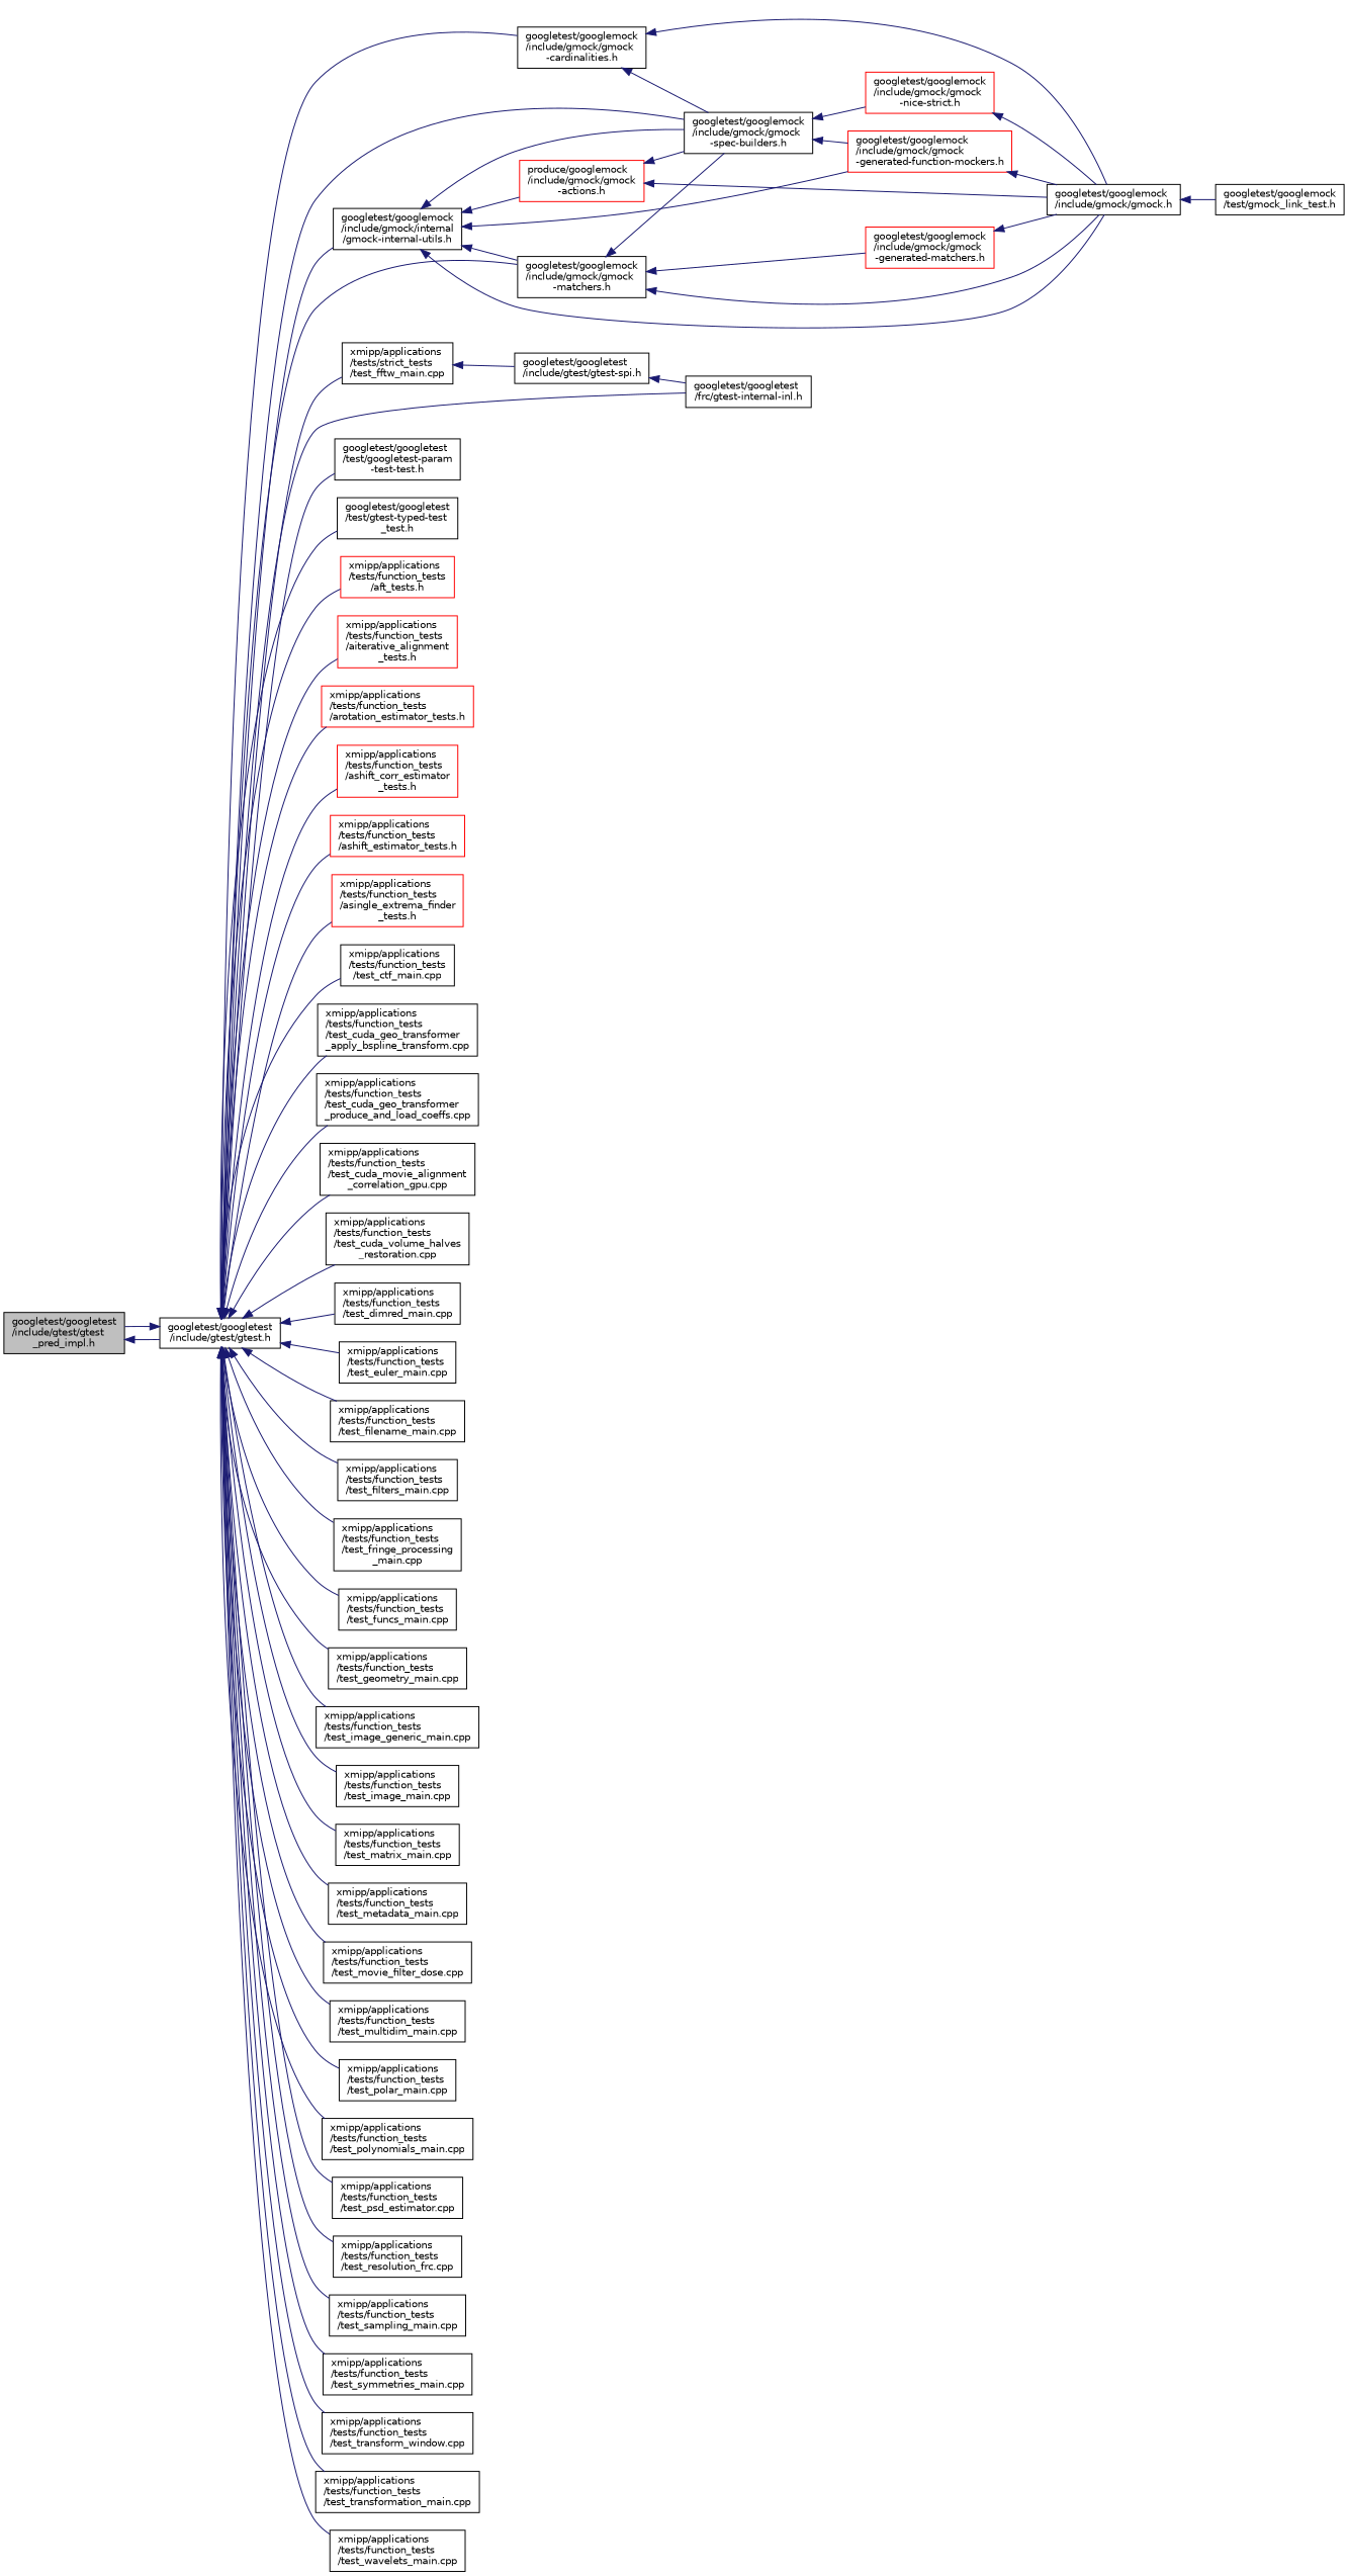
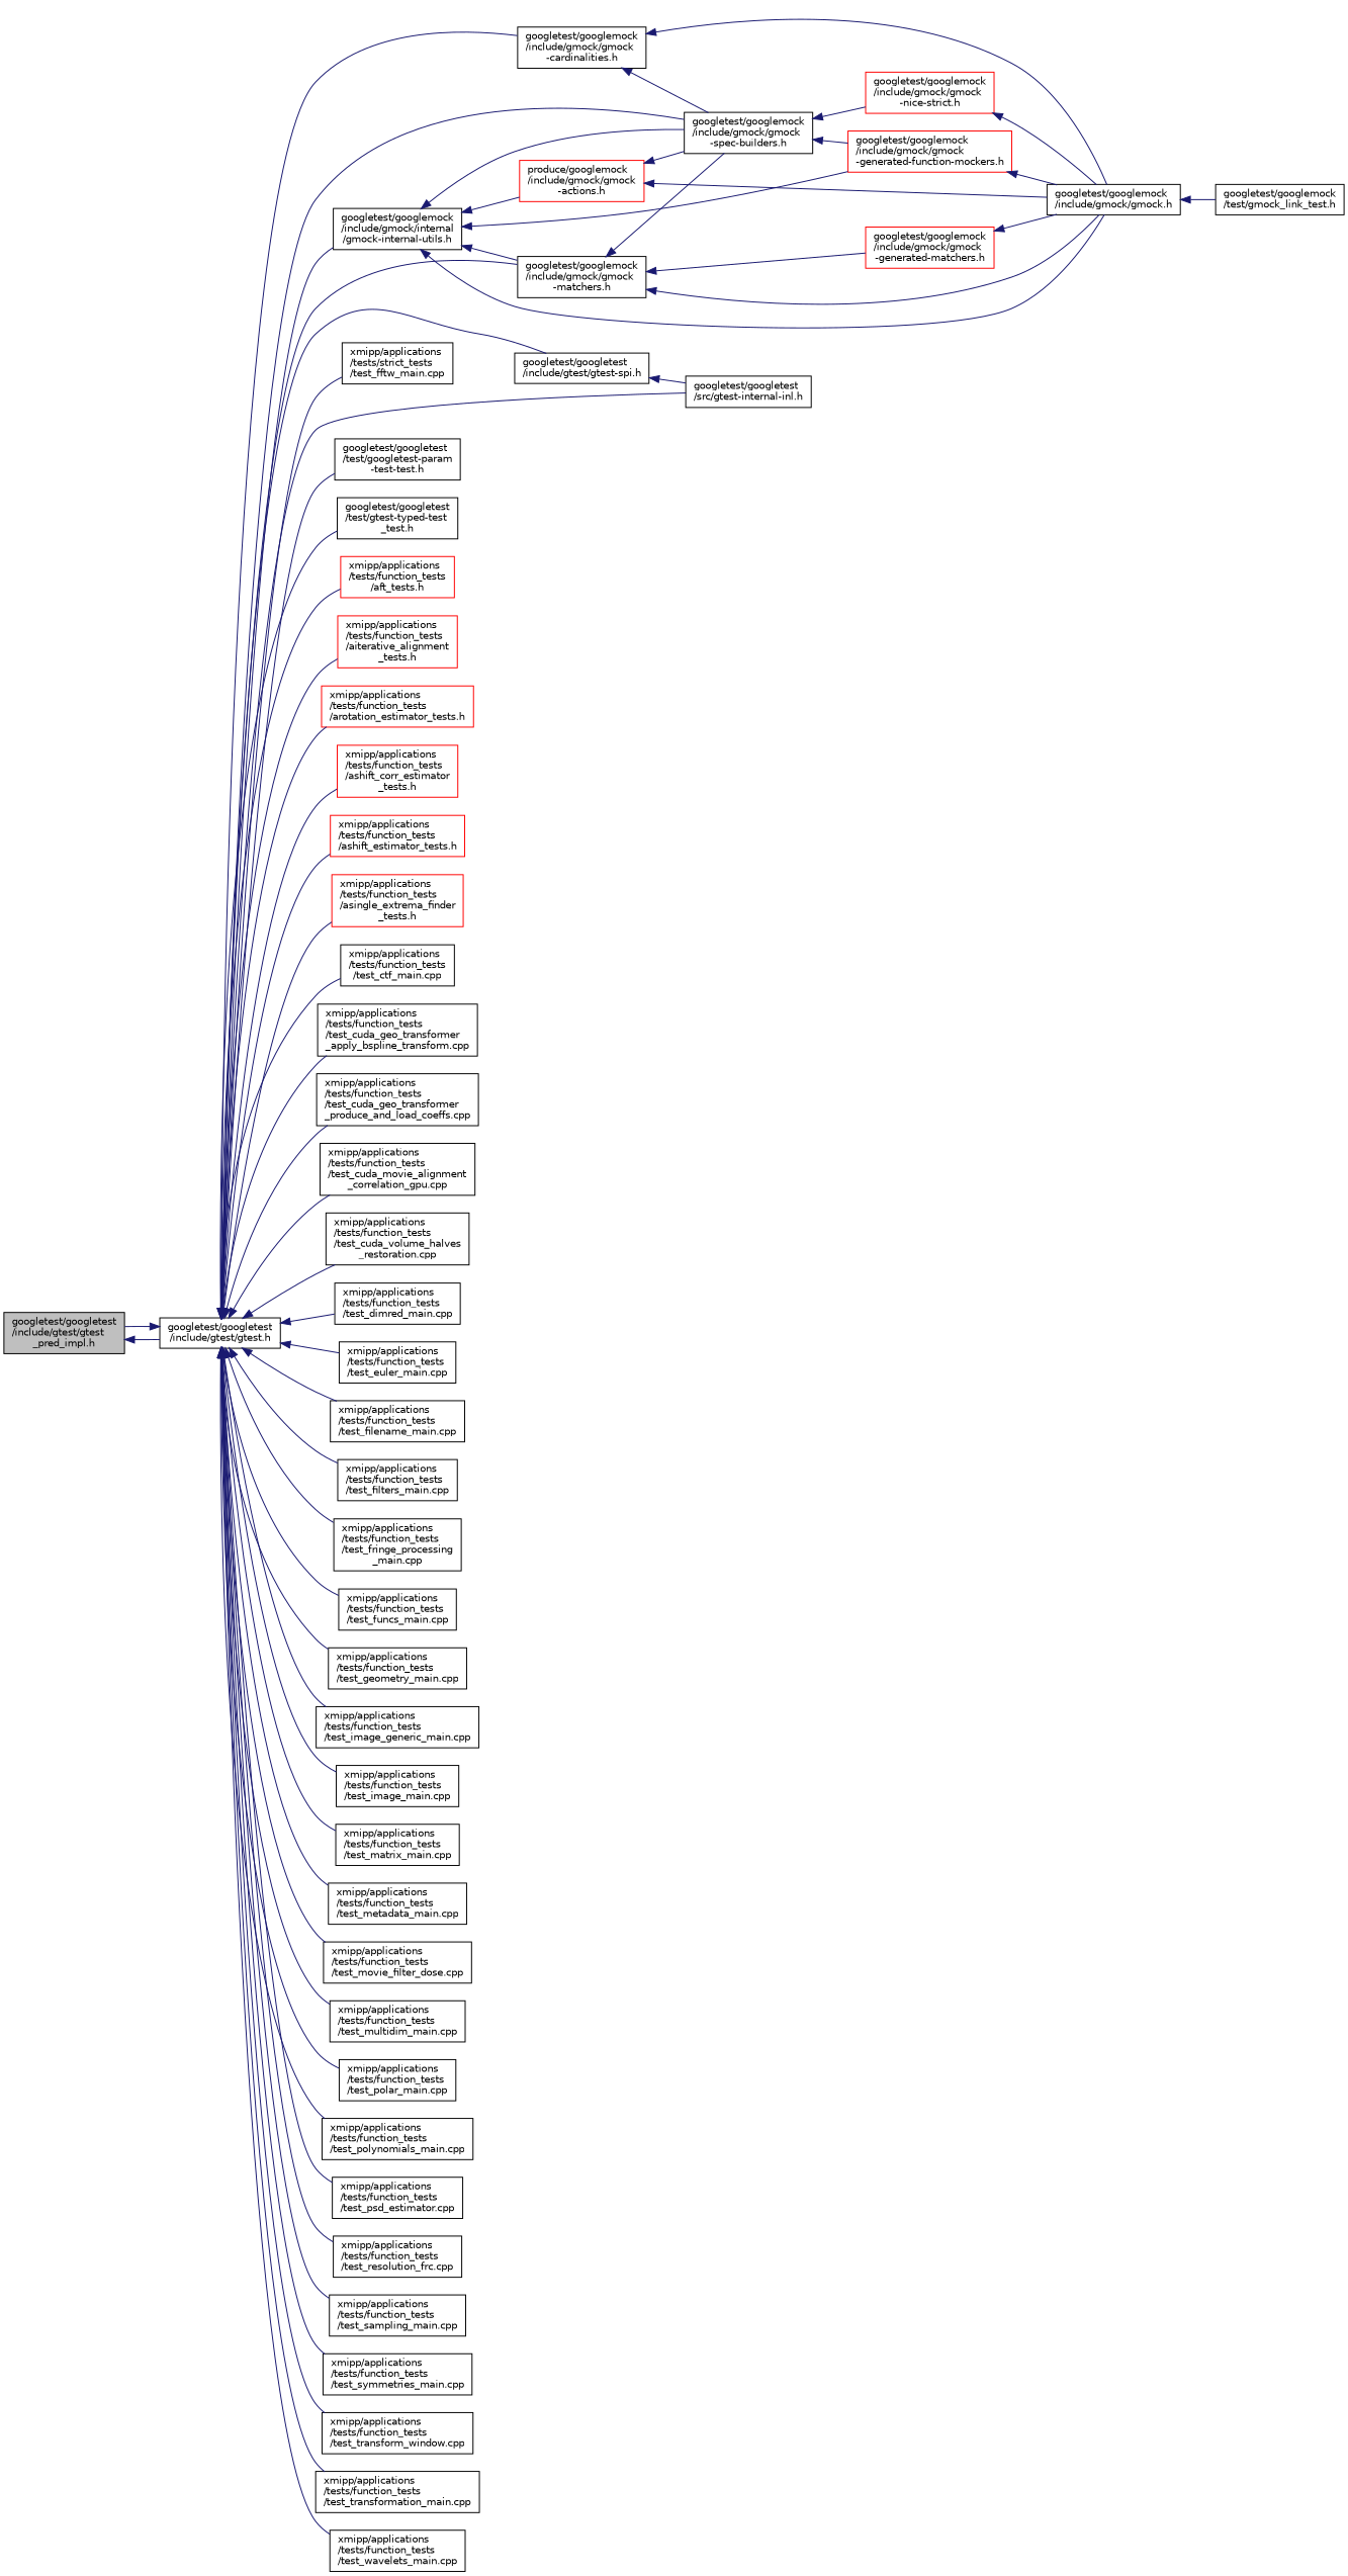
  digraph {
    rankdir=LR
    node [color=black fillcolor=white fontname=Helvetica fontsize=10 shape=record style=filled]
    edge [color=midnightblue dir=back fontname=Helvetica fontsize=10 labelfontname=Helvetica labelfontsize=10 style=solid]
    n1 [fillcolor=grey75 fontcolor=black height=0.2 label="googletest/googletest\l/include/gtest/gtest\l_pred_impl.h" width=0.4]
    n2 [height=0.2 label="googletest/googletest\l/include/gtest/gtest.h" width=0.4]
    n3 [height=0.2 label="googletest/googlemock\l/include/gmock/gmock\l-cardinalities.h" width=0.4]
    n4 [height=0.2 label="googletest/googlemock\l/include/gmock/gmock\l-spec-builders.h" width=0.4]
    n5 [height=0.2 label="googletest/googlemock\l/include/gmock/gmock\l-matchers.h" width=0.4]
    n6 [height=0.2 label="googletest/googlemock\l/include/gmock/internal\l/gmock-internal-utils.h" width=0.4]
    n7 [height=0.2 label="googletest/googletest\l/include/gtest/gtest-spi.h" width=0.4]
-   n8 [height=0.2 label="googletest/googletest\l/frc/gtest-internal-inl.h" width=0.4]
+   n8 [height=0.2 label="googletest/googletest\l/src/gtest-internal-inl.h" width=0.4]
    n9 [height=0.2 label="googletest/googletest\l/test/googletest-param\l-test-test.h" width=0.4]
    n10 [height=0.2 label="googletest/googletest\l/test/gtest-typed-test\l_test.h" width=0.4]
    n11 [color=red height=0.2 label="xmipp/applications\l/tests/function_tests\l/aft_tests.h" width=0.4]
    n12 [color=red height=0.2 label="xmipp/applications\l/tests/function_tests\l/aiterative_alignment\l_tests.h" width=0.4]
    n13 [color=red height=0.2 label="xmipp/applications\l/tests/function_tests\l/arotation_estimator_tests.h" width=0.4]
    n14 [color=red height=0.2 label="xmipp/applications\l/tests/function_tests\l/ashift_corr_estimator\l_tests.h" width=0.4]
    n15 [color=red height=0.2 label="xmipp/applications\l/tests/function_tests\l/ashift_estimator_tests.h" width=0.4]
    n16 [color=red height=0.2 label="xmipp/applications\l/tests/function_tests\l/asingle_extrema_finder\l_tests.h" width=0.4]
    n17 [height=0.2 label="xmipp/applications\l/tests/function_tests\l/test_ctf_main.cpp" width=0.4]
    n18 [height=0.2 label="xmipp/applications\l/tests/function_tests\l/test_cuda_geo_transformer\l_apply_bspline_transform.cpp" width=0.4]
    n19 [height=0.2 label="xmipp/applications\l/tests/function_tests\l/test_cuda_geo_transformer\l_produce_and_load_coeffs.cpp" width=0.4]
    n20 [height=0.2 label="xmipp/applications\l/tests/function_tests\l/test_cuda_movie_alignment\l_correlation_gpu.cpp" width=0.4]
    n21 [height=0.2 label="xmipp/applications\l/tests/function_tests\l/test_cuda_volume_halves\l_restoration.cpp" width=0.4]
    n22 [height=0.2 label="xmipp/applications\l/tests/function_tests\l/test_dimred_main.cpp" width=0.4]
    n23 [height=0.2 label="xmipp/applications\l/tests/function_tests\l/test_euler_main.cpp" width=0.4]
    n24 [height=0.2 label="xmipp/applications\l/tests/strict_tests\l/test_fftw_main.cpp" width=0.4]
    n25 [height=0.2 label="xmipp/applications\l/tests/function_tests\l/test_filename_main.cpp" width=0.4]
    n26 [height=0.2 label="xmipp/applications\l/tests/function_tests\l/test_filters_main.cpp" width=0.4]
    n27 [height=0.2 label="xmipp/applications\l/tests/function_tests\l/test_fringe_processing\l_main.cpp" width=0.4]
    n28 [height=0.2 label="xmipp/applications\l/tests/function_tests\l/test_funcs_main.cpp" width=0.4]
    n29 [height=0.2 label="xmipp/applications\l/tests/function_tests\l/test_geometry_main.cpp" width=0.4]
    n30 [height=0.2 label="xmipp/applications\l/tests/function_tests\l/test_image_generic_main.cpp" width=0.4]
    n31 [height=0.2 label="xmipp/applications\l/tests/function_tests\l/test_image_main.cpp" width=0.4]
    n32 [height=0.2 label="xmipp/applications\l/tests/function_tests\l/test_matrix_main.cpp" width=0.4]
    n33 [height=0.2 label="xmipp/applications\l/tests/function_tests\l/test_metadata_main.cpp" width=0.4]
    n34 [height=0.2 label="xmipp/applications\l/tests/function_tests\l/test_movie_filter_dose.cpp" width=0.4]
    n35 [height=0.2 label="xmipp/applications\l/tests/function_tests\l/test_multidim_main.cpp" width=0.4]
    n36 [height=0.2 label="xmipp/applications\l/tests/function_tests\l/test_polar_main.cpp" width=0.4]
    n37 [height=0.2 label="xmipp/applications\l/tests/function_tests\l/test_polynomials_main.cpp" width=0.4]
    n38 [height=0.2 label="xmipp/applications\l/tests/function_tests\l/test_psd_estimator.cpp" width=0.4]
    n39 [height=0.2 label="xmipp/applications\l/tests/function_tests\l/test_resolution_frc.cpp" width=0.4]
    n40 [height=0.2 label="xmipp/applications\l/tests/function_tests\l/test_sampling_main.cpp" width=0.4]
    n41 [height=0.2 label="xmipp/applications\l/tests/function_tests\l/test_symmetries_main.cpp" width=0.4]
    n42 [height=0.2 label="xmipp/applications\l/tests/function_tests\l/test_transform_window.cpp" width=0.4]
    n43 [height=0.2 label="xmipp/applications\l/tests/function_tests\l/test_transformation_main.cpp" width=0.4]
    n44 [height=0.2 label="xmipp/applications\l/tests/function_tests\l/test_wavelets_main.cpp" width=0.4]
    n45 [height=0.2 label="googletest/googlemock\l/include/gmock/gmock.h" width=0.4]
    n46 [color=red height=0.2 label="googletest/googlemock\l/include/gmock/gmock\l-generated-function-mockers.h" width=0.4]
    n47 [color=red height=0.2 label="googletest/googlemock\l/include/gmock/gmock\l-nice-strict.h" width=0.4]
    n48 [height=0.2 label="googletest/googlemock\l/test/gmock_link_test.h" width=0.4]
    n49 [color=red height=0.2 label="googletest/googlemock\l/include/gmock/gmock\l-generated-matchers.h" width=0.4]
    n50 [color=red height=0.2 label="produce/googlemock\l/include/gmock/gmock\l-actions.h" width=0.4]
    n1 -> n2
    n2 -> n1
    n2 -> n3
    n2 -> n4
    n2 -> n5
    n2 -> n6
-   n24 -> n7
+   n2 -> n7
    n2 -> n8
    n2 -> n9
    n2 -> n10
    n2 -> n11
    n2 -> n12
    n2 -> n13
    n2 -> n14
    n2 -> n15
    n2 -> n16
    n2 -> n17
    n2 -> n18
    n2 -> n19
    n2 -> n20
    n2 -> n21
    n2 -> n22
    n2 -> n23
    n2 -> n24
    n2 -> n25
    n2 -> n26
    n2 -> n27
    n2 -> n28
    n2 -> n29
    n2 -> n30
    n2 -> n31
    n2 -> n32
    n2 -> n33
    n2 -> n34
    n2 -> n35
    n2 -> n36
    n2 -> n37
    n2 -> n38
    n2 -> n39
    n2 -> n40
    n2 -> n41
    n2 -> n42
    n2 -> n43
    n2 -> n44
    n3 -> n4
    n3 -> n45
    n4 -> n46
    n4 -> n47
    n5 -> n4
    n5 -> n45
    n5 -> n49
    n6 -> n4
    n6 -> n5
    n6 -> n45
    n6 -> n46
    n6 -> n50
    n7 -> n8
    n45 -> n48
    n46 -> n45
    n47 -> n45
    n49 -> n45
    n50 -> n4
    n50 -> n45
  }
